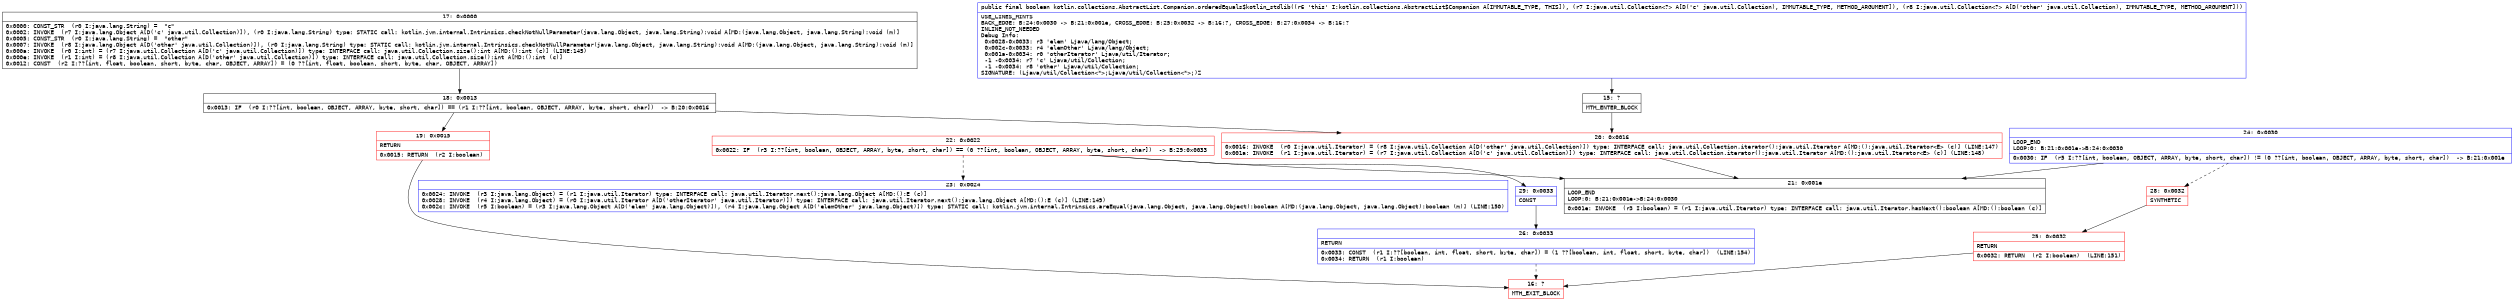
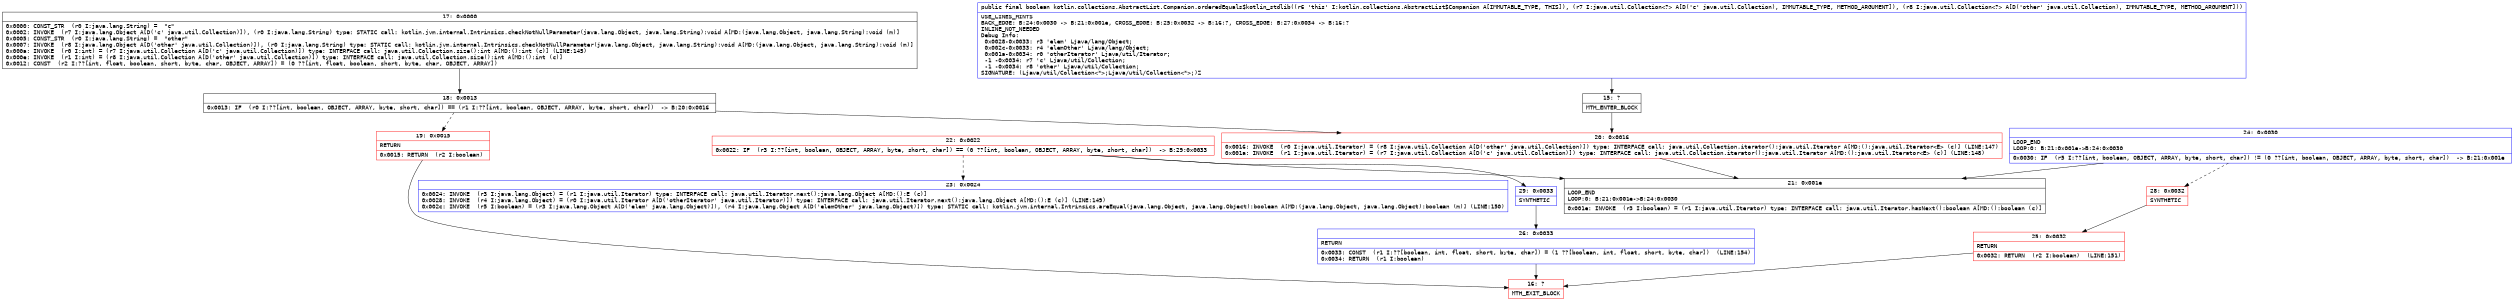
  digraph {
    fontname="DejaVu Sans Mono"
    node [color=red fontname="DejaVu Sans Mono" shape=record]
    edge [fontname="DejaVu Sans Mono"]
    n1 [color=black label="{15\:\ ?|MTH_ENTER_BLOCK\l}"]
    n2 [label="{20\:\ 0x0016|0x0016: INVOKE  (r0 I:java.util.Iterator) = (r8 I:java.util.Collection A[D('other' java.util.Collection)]) type: INTERFACE call: java.util.Collection.iterator():java.util.Iterator A[MD:():java.util.Iterator\<E\> (c)] (LINE:147)\l0x001a: INVOKE  (r1 I:java.util.Iterator) = (r7 I:java.util.Collection A[D('c' java.util.Collection)]) type: INTERFACE call: java.util.Collection.iterator():java.util.Iterator A[MD:():java.util.Iterator\<E\> (c)] (LINE:148)\l}"]
    n3 [color=black label="{17\:\ 0x0000|0x0000: CONST_STR  (r0 I:java.lang.String) =  \"c\" \l0x0002: INVOKE  (r7 I:java.lang.Object A[D('c' java.util.Collection)]), (r0 I:java.lang.String) type: STATIC call: kotlin.jvm.internal.Intrinsics.checkNotNullParameter(java.lang.Object, java.lang.String):void A[MD:(java.lang.Object, java.lang.String):void (m)]\l0x0005: CONST_STR  (r0 I:java.lang.String) =  \"other\" \l0x0007: INVOKE  (r8 I:java.lang.Object A[D('other' java.util.Collection)]), (r0 I:java.lang.String) type: STATIC call: kotlin.jvm.internal.Intrinsics.checkNotNullParameter(java.lang.Object, java.lang.String):void A[MD:(java.lang.Object, java.lang.String):void (m)]\l0x000a: INVOKE  (r0 I:int) = (r7 I:java.util.Collection A[D('c' java.util.Collection)]) type: INTERFACE call: java.util.Collection.size():int A[MD:():int (c)] (LINE:145)\l0x000e: INVOKE  (r1 I:int) = (r8 I:java.util.Collection A[D('other' java.util.Collection)]) type: INTERFACE call: java.util.Collection.size():int A[MD:():int (c)]\l0x0012: CONST  (r2 I:??[int, float, boolean, short, byte, char, OBJECT, ARRAY]) = (0 ??[int, float, boolean, short, byte, char, OBJECT, ARRAY]) \l}"]
    n4 [color=black label="{18\:\ 0x0013|0x0013: IF  (r0 I:??[int, boolean, OBJECT, ARRAY, byte, short, char]) == (r1 I:??[int, boolean, OBJECT, ARRAY, byte, short, char])  \-\> B:20:0x0016 \l}"]
    n5 [label="{19\:\ 0x0015|RETURN\l|0x0015: RETURN  (r2 I:boolean) \l}"]
    n6 [label="{16\:\ ?|MTH_EXIT_BLOCK\l}"]
    n7 [color=black label="{21\:\ 0x001e|LOOP_END\lLOOP:0: B:21:0x001e\-\>B:24:0x0030\l|0x001e: INVOKE  (r3 I:boolean) = (r1 I:java.util.Iterator) type: INTERFACE call: java.util.Iterator.hasNext():boolean A[MD:():boolean (c)]\l}"]
    n8 [label="{22\:\ 0x0022|0x0022: IF  (r3 I:??[int, boolean, OBJECT, ARRAY, byte, short, char]) == (0 ??[int, boolean, OBJECT, ARRAY, byte, short, char])  \-\> B:29:0x0033 \l}"]
    n9 [color=blue label="{23\:\ 0x0024|0x0024: INVOKE  (r3 I:java.lang.Object) = (r1 I:java.util.Iterator) type: INTERFACE call: java.util.Iterator.next():java.lang.Object A[MD:():E (c)]\l0x0028: INVOKE  (r4 I:java.lang.Object) = (r0 I:java.util.Iterator A[D('otherIterator' java.util.Iterator)]) type: INTERFACE call: java.util.Iterator.next():java.lang.Object A[MD:():E (c)] (LINE:149)\l0x002c: INVOKE  (r5 I:boolean) = (r3 I:java.lang.Object A[D('elem' java.lang.Object)]), (r4 I:java.lang.Object A[D('elemOther' java.lang.Object)]) type: STATIC call: kotlin.jvm.internal.Intrinsics.areEqual(java.lang.Object, java.lang.Object):boolean A[MD:(java.lang.Object, java.lang.Object):boolean (m)] (LINE:150)\l}"]
-   n10 [color=blue label="{29\:\ 0x0033|CONST\l}"]
+   n10 [color=blue label="{29\:\ 0x0033|SYNTHETIC\l}"]
    n11 [color=blue label="{26\:\ 0x0033|RETURN\l|0x0033: CONST  (r1 I:??[boolean, int, float, short, byte, char]) = (1 ??[boolean, int, float, short, byte, char])  (LINE:154)\l0x0034: RETURN  (r1 I:boolean) \l}"]
    n12 [color=blue label="{24\:\ 0x0030|LOOP_END\lLOOP:0: B:21:0x001e\-\>B:24:0x0030\l|0x0030: IF  (r5 I:??[int, boolean, OBJECT, ARRAY, byte, short, char]) != (0 ??[int, boolean, OBJECT, ARRAY, byte, short, char])  \-\> B:21:0x001e \l}"]
    n13 [label="{28\:\ 0x0032|SYNTHETIC\l}"]
    n14 [label="{25\:\ 0x0032|RETURN\l|0x0032: RETURN  (r2 I:boolean)  (LINE:151)\l}"]
    n15 [color=blue label="{public final boolean kotlin.collections.AbstractList.Companion.orderedEquals$kotlin_stdlib((r6 'this' I:kotlin.collections.AbstractList$Companion A[IMMUTABLE_TYPE, THIS]), (r7 I:java.util.Collection\<?\> A[D('c' java.util.Collection), IMMUTABLE_TYPE, METHOD_ARGUMENT]), (r8 I:java.util.Collection\<?\> A[D('other' java.util.Collection), IMMUTABLE_TYPE, METHOD_ARGUMENT]))  | USE_LINES_HINTS\lBACK_EDGE: B:24:0x0030 \-\> B:21:0x001e, CROSS_EDGE: B:25:0x0032 \-\> B:16:?, CROSS_EDGE: B:27:0x0034 \-\> B:16:?\lINLINE_NOT_NEEDED\lDebug Info:\l  0x0028\-0x0033: r3 'elem' Ljava\/lang\/Object;\l  0x002c\-0x0033: r4 'elemOther' Ljava\/lang\/Object;\l  0x001a\-0x0034: r0 'otherIterator' Ljava\/util\/Iterator;\l  \-1 \-0x0034: r7 'c' Ljava\/util\/Collection;\l  \-1 \-0x0034: r8 'other' Ljava\/util\/Collection;\lSIGNATURE: (Ljava\/util\/Collection\<*\>;Ljava\/util\/Collection\<*\>;)Z\l}"]
    n1 -> n2
    n2 -> n7
    n3 -> n4
    n4 -> n2
-   n4 -> n5 [style=solid]
+   n4 -> n5 [style=dashed]
    n5 -> n6
    n8 -> n7
    n8 -> n9 [style=dashed]
    n8 -> n10
    n10 -> n11
-   n11 -> n6 [style=dashed]
+   n11 -> n6
    n12 -> n7
    n12 -> n13 [style=dashed]
    n13 -> n14
    n14 -> n6
    n15 -> n1
  }
